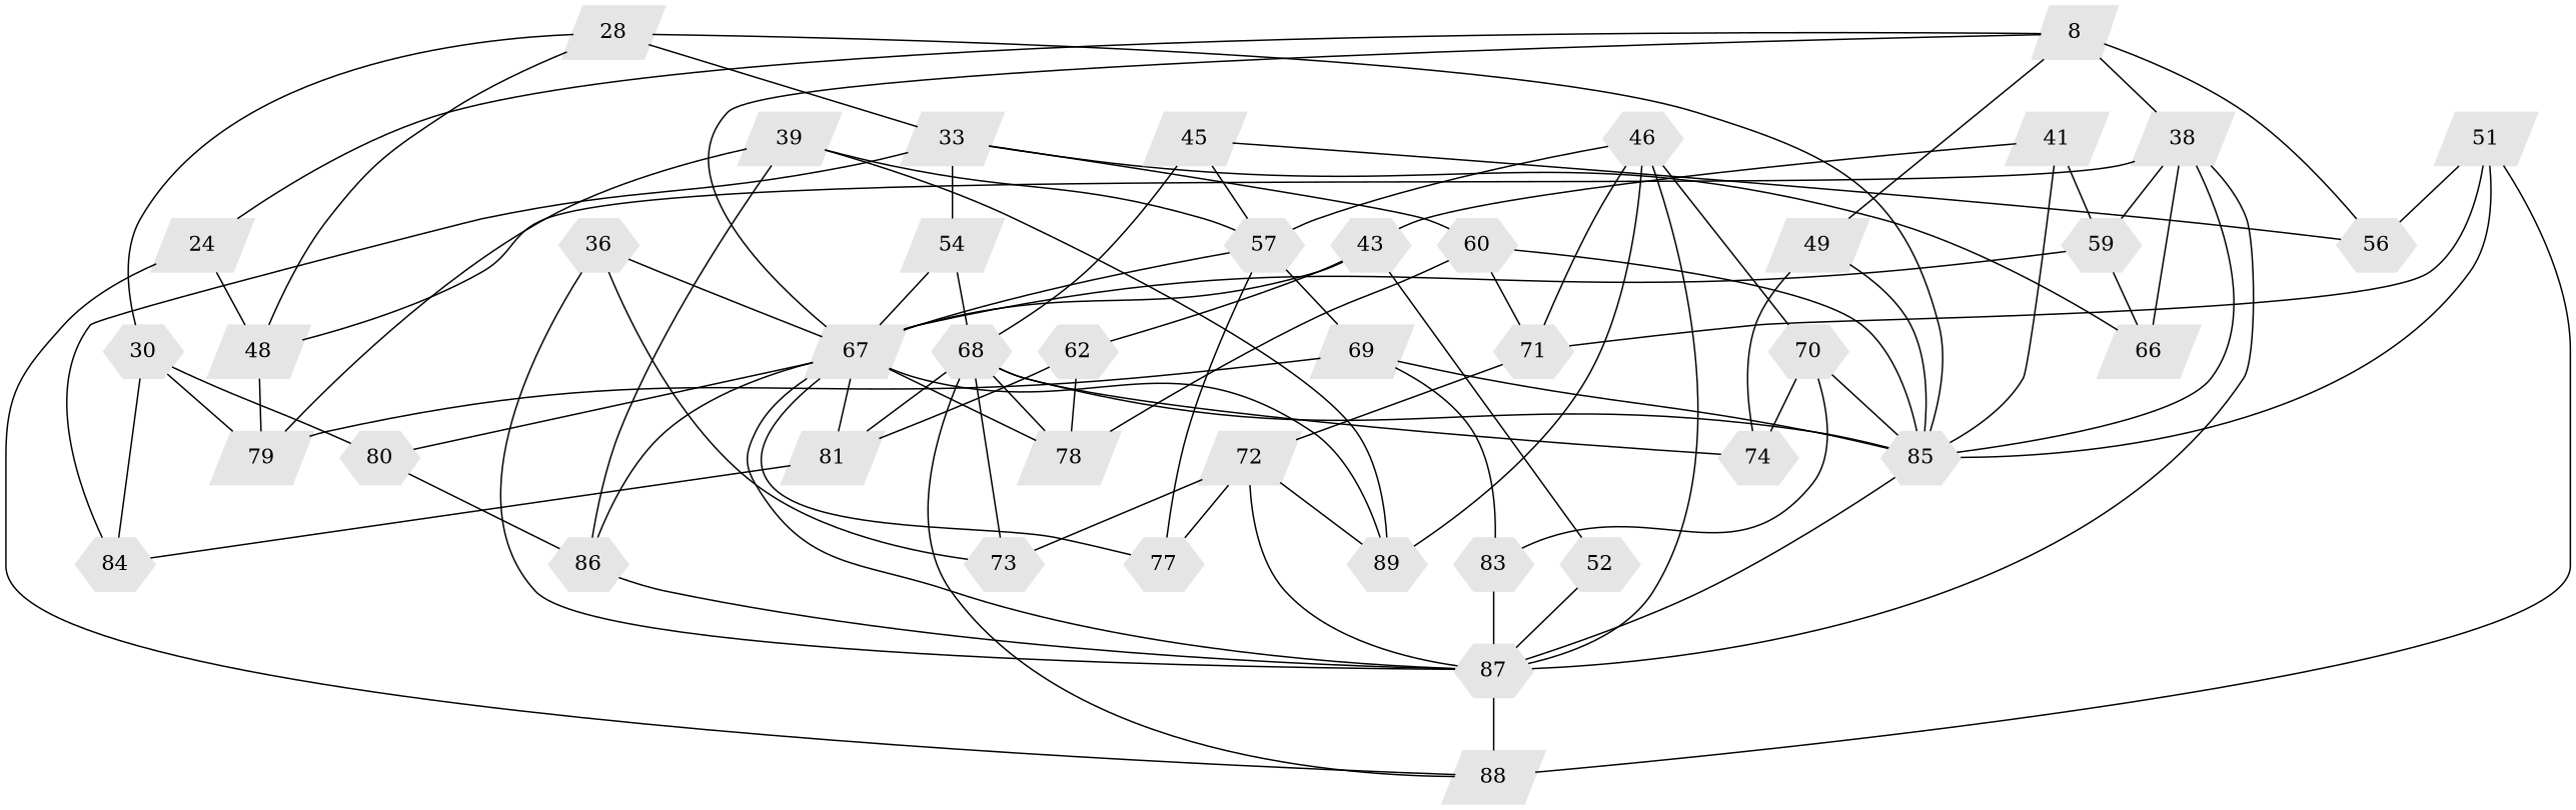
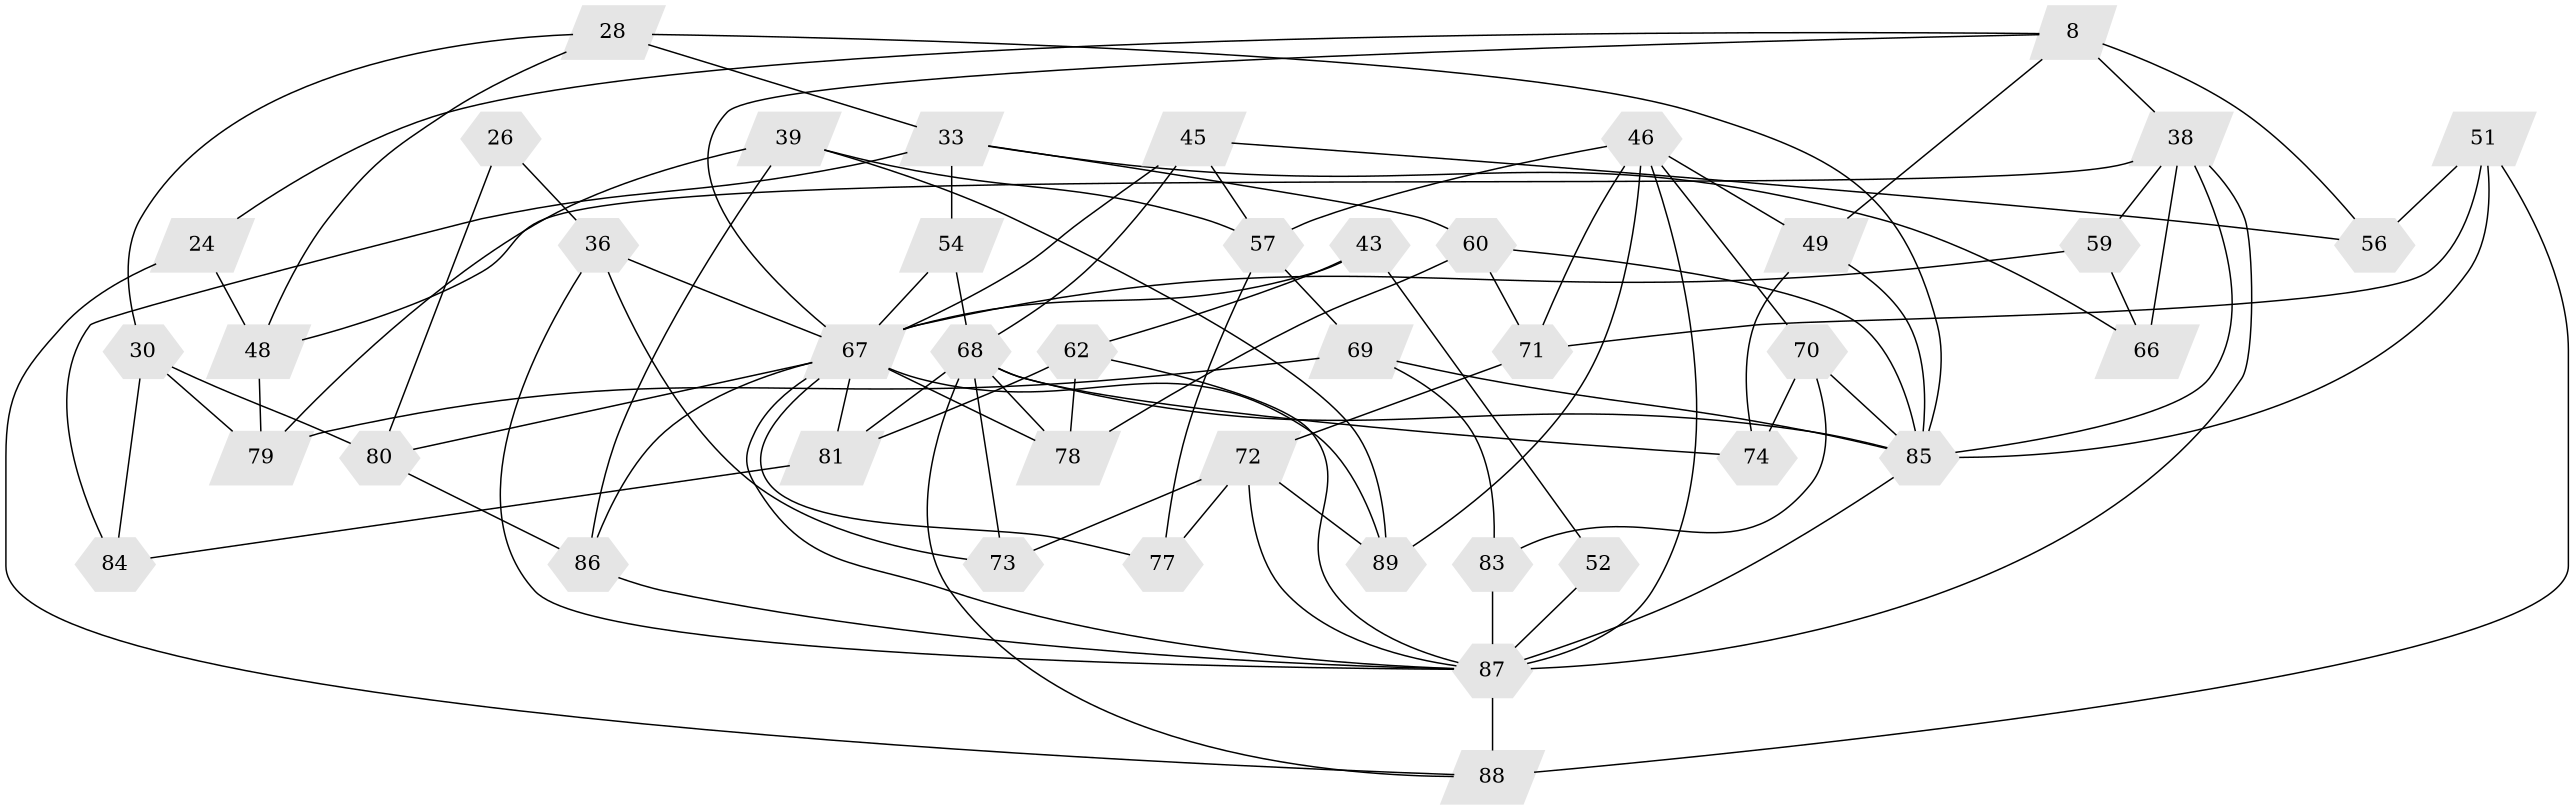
  graph {
    node [color=gray90 shape=hexagon style=filled]
    8 [shape=parallelogram super="+4"]
    24 [shape=parallelogram]
    38 [shape=parallelogram super="+25"]
    49 [shape=parallelogram]
    56
    67 [shape=parallelogram super="+9+63+16"]
    48 [shape=parallelogram]
    88 [shape=parallelogram super="+2+55"]
    85 [super="+64+53"]
    66 [shape=parallelogram]
    87 [super="+65+82+47"]
    59
    74
    80 [super="+76"]
    86 [super="+15"]
    89 [super="+11"]
    77
    78 [shape=parallelogram super="+75"]
    81 [shape=parallelogram super="+61"]
    79 [shape=parallelogram]
    36 [super="+12"]
    73
+   26
    28 [shape=parallelogram]
    n25 [label=30]
    33 [shape=parallelogram super="+27+29"]
    84
    54 [shape=parallelogram]
    60
    68 [super="+42"]
    71
    57 [super="+44"]
    69 [shape=parallelogram]
    39 [shape=parallelogram]
    43 [super="+34"]
    52
    62
-   41 [shape=parallelogram]
    45 [shape=parallelogram]
    46 [super="+32"]
    70 [super="+50"]
    83
    72 [shape=parallelogram super="+58"]
    51 [shape=parallelogram]
    8 -- 24
    8 -- 38
    8 -- 49
    8 -- 56 [weight=2]
    8 -- 67
    24 -- 48
    24 -- 88 [weight=2]
    38 -- 48
    38 -- 85
    38 -- 66
    38 -- 87
    38 -- 59
    49 -- 85
    49 -- 74
    67 -- 87
    67 -- 80
    67 -- 86 [weight=2]
    67 -- 89 [weight=2]
    67 -- 77
    67 -- 78 [weight=3]
    67 -- 81 [weight=2]
    48 -- 79
    85 -- 87 [weight=3]
    87 -- 88 [weight=4]
    59 -- 67
    59 -- 66
    80 -- 86 [weight=2]
    86 -- 87
    81 -- 84
    36 -- 67
    36 -- 87
    36 -- 73 [weight=2]
+   26 -- 80 [weight=2]
+   26 -- 36 [weight=2]
    28 -- 48
    28 -- 85
    28 -- n25
    28 -- 33
    n25 -- 80
    n25 -- 79
    n25 -- 84
    33 -- 66 [weight=2]
    33 -- 84 [weight=2]
    33 -- 54 [weight=2]
    33 -- 60
    54 -- 67
    54 -- 68
    60 -- 85
    60 -- 78
    60 -- 71
    68 -- 88
    68 -- 85 [weight=2]
    68 -- 74
    68 -- 78
    68 -- 81 [weight=2]
    68 -- 73
    71 -- 72
    57 -- 77
    57 -- 69
    69 -- 85
    69 -- 79
    69 -- 83
    39 -- 86
    39 -- 89
    39 -- 79
    39 -- 57
    43 -- 67
    43 -- 52 [weight=2]
    43 -- 62
    52 -- 87 [weight=2]
+   62 -- 87
    62 -- 78
    62 -- 81
-   41 -- 85
-   41 -- 59
-   41 -- 43 [weight=2]
    45 -- 56
-   57 -- 67
+   45 -- 67
    45 -- 68
    45 -- 57
+   46 -- 49
    46 -- 87 [weight=3]
    46 -- 89 [weight=2]
    46 -- 71
    46 -- 57 [weight=2]
    46 -- 70
    70 -- 85 [weight=2]
    70 -- 74 [weight=2]
    70 -- 83
    83 -- 87 [weight=2]
    72 -- 87 [weight=3]
    72 -- 89
    72 -- 77 [weight=2]
    72 -- 73
    51 -- 56
    51 -- 88
    51 -- 85
    51 -- 71
  }
